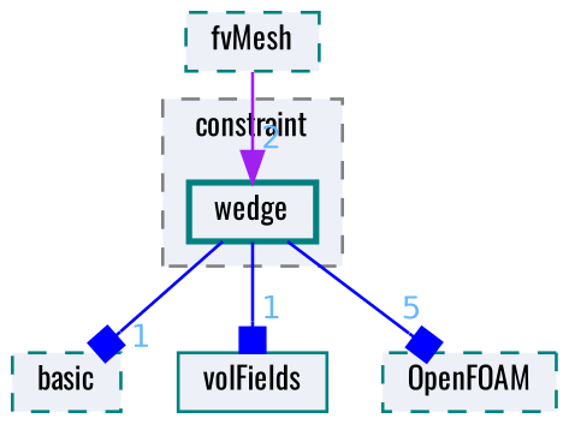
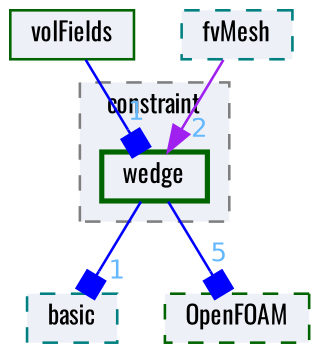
  digraph {
    compound=true
    fontname=Oswald
    node [color=teal fillcolor="#edf0f7" fontname=Oswald fontsize=10 shape=box style="filled,dashed"]
    edge [arrowhead=box color=blue fontcolor=steelblue1 fontname=Oswald fontsize=10 headlabel=1 labeldistance=1.5 labelfontname=Helvetica labelfontsize=10]
-   n1 [height=0.2 label=wedge style="filled,bold" width=0.4]
+   n1 [color=darkgreen height=0.2 label=wedge style="filled,bold" width=0.4]
    n2 [height=0.2 label=basic width=0.4]
-   n3 [height=0.2 label=volFields style=filled width=0.4]
-   n4 [height=0.2 label=OpenFOAM width=0.4]
+   n3 [color=darkgreen height=0.2 label=volFields style=filled width=0.4]
+   n4 [color=darkgreen height=0.2 label=OpenFOAM width=0.4]
    n5 [height=0.2 label=fvMesh width=0.4]
    subgraph cluster_1 {
      bgcolor="#edf0f7"
      fontsize=10
      label=constraint
      pencolor=grey50
      style="filled,dashed"
      n1
    }
    n1 -> n2
-   n1 -> n3
+   n3 -> n1
    n1 -> n4 [headlabel=5]
    n5 -> n1 [arrowhead=normal color=purple headlabel=2]
  }
